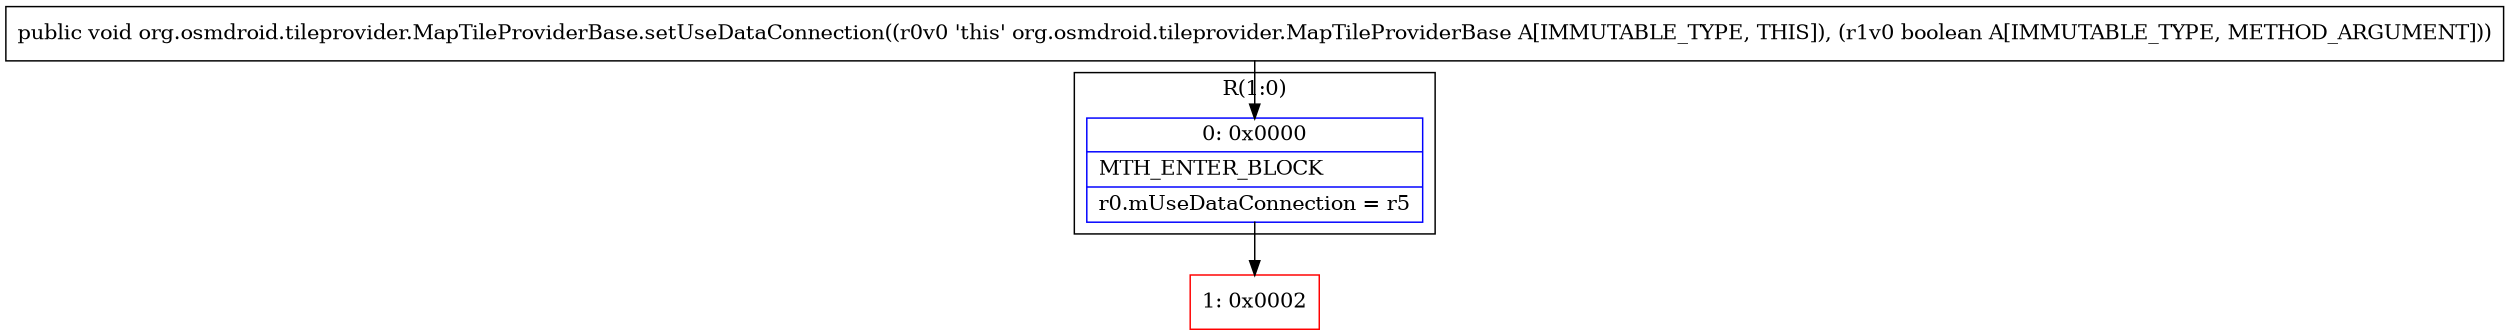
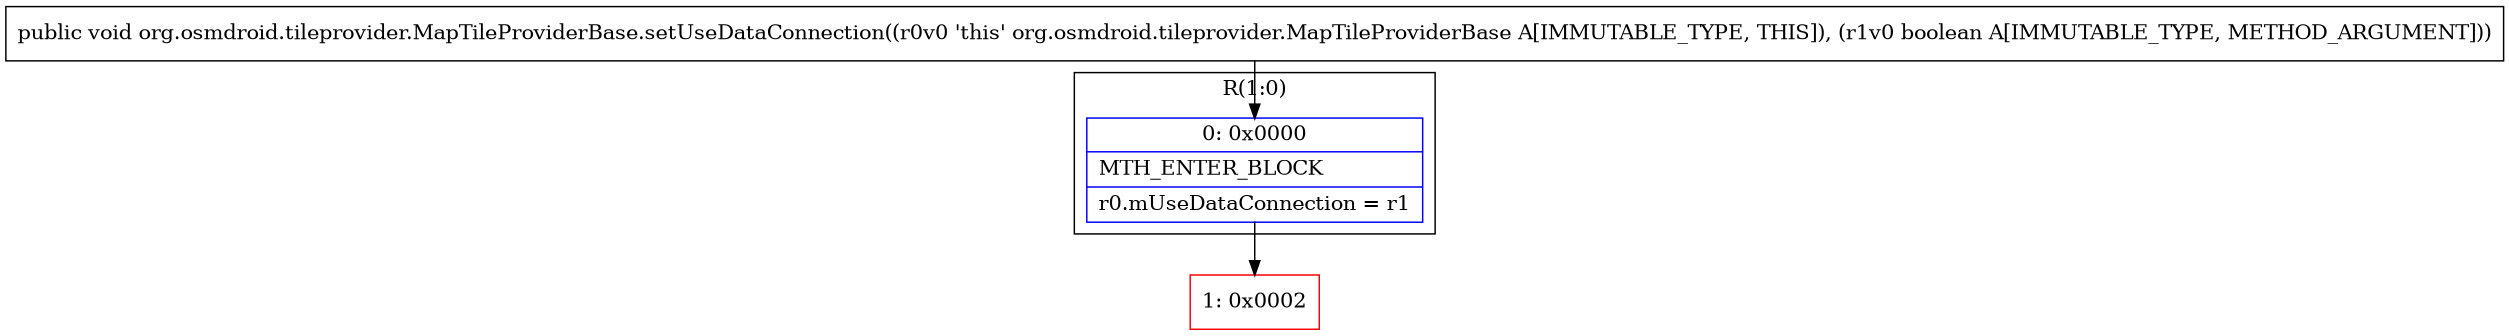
  digraph {
    node [shape=record]
-   n1 [color=blue label="{0\:\ 0x0000|MTH_ENTER_BLOCK\l|r0.mUseDataConnection = r5\l}"]
+   n1 [color=blue label="{0\:\ 0x0000|MTH_ENTER_BLOCK\l|r0.mUseDataConnection = r1\l}"]
    n2 [color=red label="{1\:\ 0x0002}"]
    n3 [label="{public void org.osmdroid.tileprovider.MapTileProviderBase.setUseDataConnection((r0v0 'this' org.osmdroid.tileprovider.MapTileProviderBase A[IMMUTABLE_TYPE, THIS]), (r1v0 boolean A[IMMUTABLE_TYPE, METHOD_ARGUMENT])) }"]
    subgraph cluster_1 {
      label="R(1:0)"
      n1
    }
    n1 -> n2
    n3 -> n1
  }
